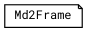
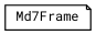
  digraph {
    rankdir=LR
    fontname="Roboto Mono"
-   n1 [color=black fillcolor=white fontname="Roboto Mono" fontsize=10 height=0.2 label=Md2Frame shape=note style=filled width=0.4]
+   n1 [color=black fillcolor=white fontname="Roboto Mono" fontsize=10 height=0.2 label=Md7Frame shape=note style=filled width=0.4]
  }
